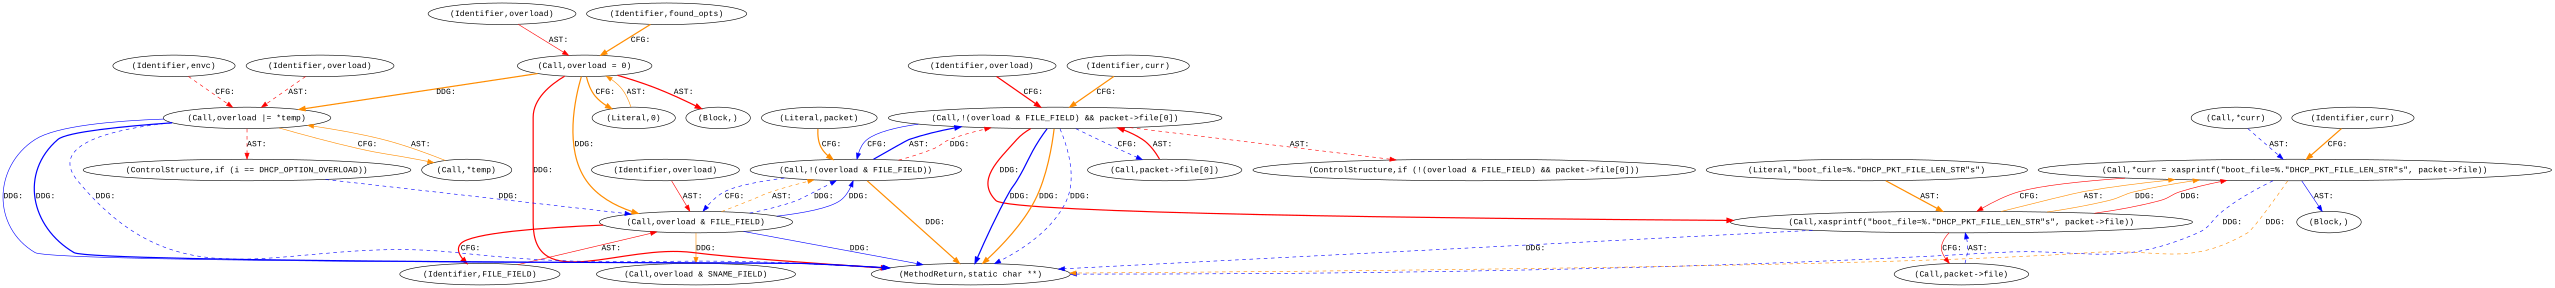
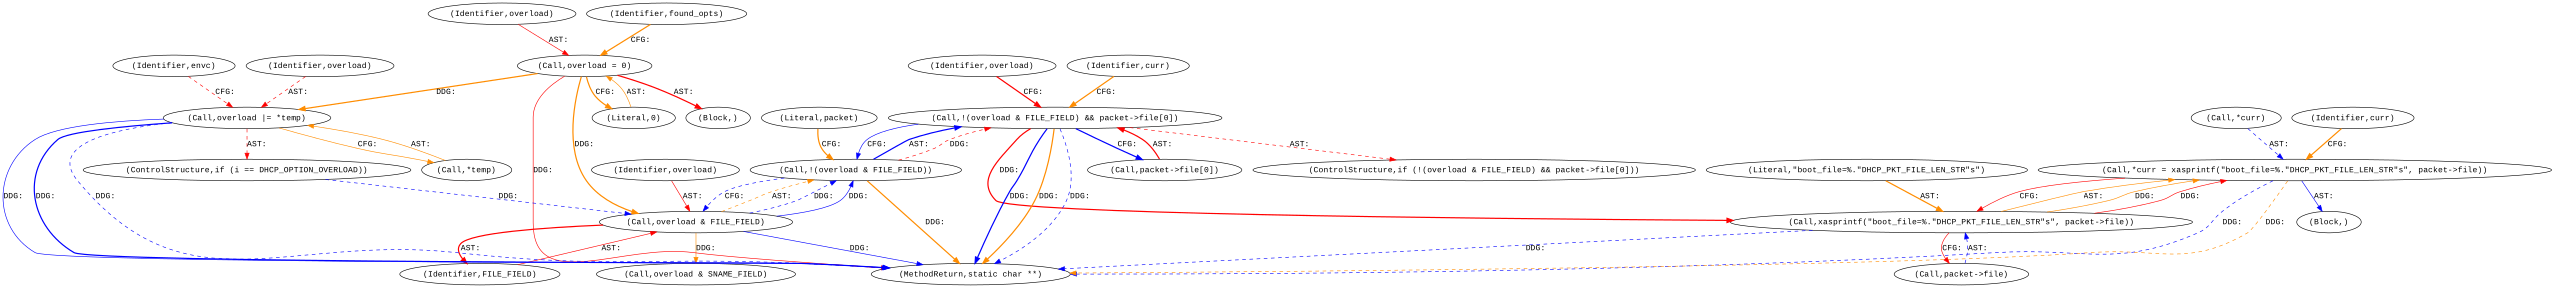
  digraph {
    fontname="Liberation Mono"
    node [fontname="Liberation Mono"]
    edge [color=blue fontname="Liberation Mono" style=bold]
    n1 [label="(Call,*curr = xasprintf(\"boot_file=%.\"DHCP_PKT_FILE_LEN_STR\"s\", packet->file))"]
    n2 [label="(Call,xasprintf(\"boot_file=%.\"DHCP_PKT_FILE_LEN_STR\"s\", packet->file))"]
    n3 [label="(MethodReturn,static char **)"]
    n4 [label="(Block,)"]
    n5 [label="(Call,packet->file)"]
    n6 [label="(Call,!(overload & FILE_FIELD) && packet->file[0])"]
    n7 [label="(Call,!(overload & FILE_FIELD))"]
    n8 [label="(Call,packet->file[0])"]
    n9 [label="(ControlStructure,if (!(overload & FILE_FIELD) && packet->file[0]))"]
    n10 [label="(Call,overload & FILE_FIELD)"]
    n11 [label="(Identifier,FILE_FIELD)"]
    n12 [label="(Call,overload & SNAME_FIELD)"]
    n13 [label="(Call,overload = 0)"]
    n14 [label="(Call,overload |= *temp)"]
    n15 [label="(Literal,0)"]
    n16 [label="(Block,)"]
    n17 [label="(ControlStructure,if (i == DHCP_OPTION_OVERLOAD))"]
    n18 [label="(Call,*temp)"]
    n19 [label="(Identifier,overload)"]
    n20 [label="(Literal,\"boot_file=%.\"DHCP_PKT_FILE_LEN_STR\"s\")"]
    n21 [label="(Identifier,envc)"]
    n22 [label="(Call,*curr)"]
    n23 [label="(Identifier,overload)"]
    n24 [label="(Literal,packet)"]
    n25 [label="(Identifier,overload)"]
    n26 [label="(Identifier,curr)"]
    n27 [label="(Identifier,curr)"]
    n28 [label="(Identifier,overload)"]
    n29 [label="(Identifier,found_opts)"]
    n1 -> n2 [color=red label="CFG: " style=solid]
    n1 -> n3 [label="DDG: " style=dashed]
    n1 -> n3 [color=darkorange label="DDG: " style=dashed]
    n1 -> n4 [label="AST: " style=solid]
    n2 -> n1 [color=darkorange label="AST: " style=solid]
    n2 -> n1 [color=darkorange label="DDG: " style=solid]
    n2 -> n1 [color=red label="DDG: " style=solid]
    n2 -> n3 [label="DDG: " style=dashed]
    n2 -> n5 [color=red label="CFG: " style=solid]
    n5 -> n2 [label="AST: " style=dashed]
    n6 -> n2 [color=red label="DDG: "]
    n6 -> n3 [label="DDG: "]
    n6 -> n3 [color=darkorange label="DDG: "]
    n6 -> n3 [label="DDG: " style=dashed]
    n6 -> n7 [label="CFG: " style=solid]
-   n6 -> n8 [label="CFG: " style=dashed]
+   n6 -> n8 [label="CFG: "]
    n6 -> n9 [color=red label="AST: " style=dashed]
    n7 -> n3 [color=darkorange label="DDG: "]
    n7 -> n6 [label="AST: "]
    n7 -> n6 [color=red label="DDG: " style=dashed]
    n7 -> n10 [label="CFG: " style=dashed]
    n8 -> n6 [color=red label="AST: "]
    n10 -> n3 [label="DDG: " style=solid]
    n10 -> n7 [color=darkorange label="AST: " style=dashed]
    n10 -> n7 [label="DDG: " style=dashed]
    n10 -> n7 [label="DDG: " style=solid]
-   n10 -> n11 [color=red label="CFG: "]
+   n10 -> n11 [color=red label="AST: "]
    n10 -> n12 [color=darkorange label="DDG: " style=solid]
    n11 -> n10 [color=red label="AST: " style=solid]
-   n13 -> n3 [color=red label="DDG: "]
+   n13 -> n3 [color=red label="DDG: " style=solid]
    n13 -> n10 [color=darkorange label="DDG: "]
    n13 -> n14 [color=darkorange label="DDG: "]
    n13 -> n15 [color=darkorange label="CFG: "]
    n13 -> n16 [color=red label="AST: "]
    n14 -> n3 [label="DDG: " style=solid]
    n14 -> n3 [label="DDG: "]
    n14 -> n3 [label="DDG: " style=dashed]
    n14 -> n17 [color=red label="AST: " style=dashed]
    n14 -> n18 [color=darkorange label="CFG: " style=solid]
    n15 -> n13 [color=darkorange label="AST: " style=solid]
    n17 -> n10 [label="DDG: " style=dashed]
    n18 -> n14 [color=darkorange label="AST: " style=solid]
    n19 -> n6 [color=red label="CFG: "]
    n20 -> n2 [color=darkorange label="AST: "]
    n21 -> n14 [color=red label="CFG: " style=dashed]
    n22 -> n1 [label="AST: " style=dashed]
    n23 -> n13 [color=red label="AST: " style=solid]
    n24 -> n7 [color=darkorange label="CFG: "]
    n25 -> n10 [color=red label="AST: " style=solid]
    n26 -> n1 [color=darkorange label="CFG: "]
    n27 -> n6 [color=darkorange label="CFG: "]
    n28 -> n14 [color=red label="AST: " style=dashed]
    n29 -> n13 [color=darkorange label="CFG: "]
  }
